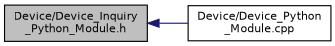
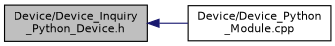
  digraph {
    rankdir=LR
    node [color=black fontname=Helvetica fontsize=10 shape=record]
-   n1 [fillcolor=grey75 fontcolor=black height=0.2 label="Device/Device_Inquiry\l_Python_Module.h" style=filled width=0.4]
+   n1 [fillcolor=grey75 fontcolor=black height=0.2 label="Device/Device_Inquiry\l_Python_Device.h" style=filled width=0.4]
    n2 [height=0.2 label="Device/Device_Python\l_Module.cpp" width=0.4]
    n1 -> n2 [color=midnightblue dir=back fontname=Helvetica fontsize=10 labelfontname=Helvetica labelfontsize=10 style=solid]
  }
